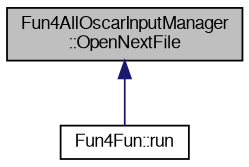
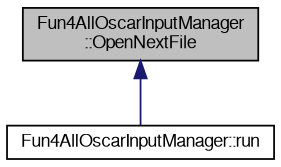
  digraph {
    rankdir=TB
    node [color=black fontname=FreeSans fontsize=10 shape=record]
    n1 [fillcolor=grey75 fontcolor=black height=0.2 label="Fun4AllOscarInputManager\l::OpenNextFile" style=filled width=0.4]
-   n2 [height=0.2 label="Fun4Fun::run" width=0.4]
+   n2 [height=0.2 label="Fun4AllOscarInputManager::run" width=0.4]
    n1 -> n2 [color=midnightblue dir=back fontname=FreeSans fontsize=10 labelfontname=FreeSans labelfontsize=10 style=solid]
  }
